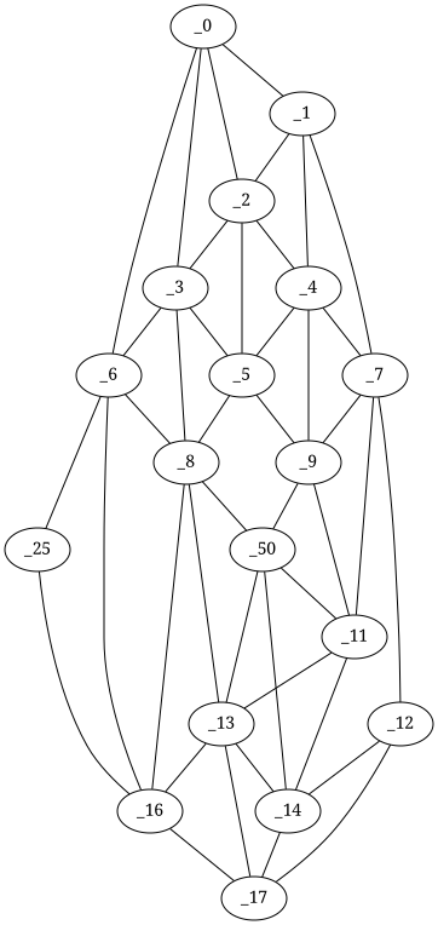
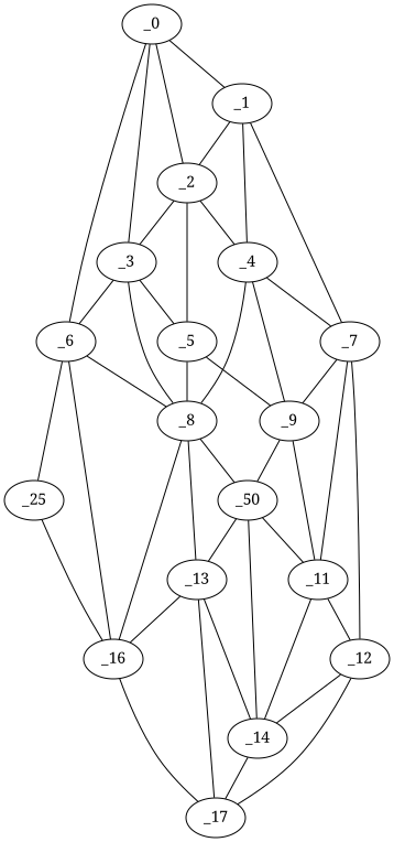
  graph {
    fontname="Noto Serif"
    node [fontname="Noto Serif" x=52 y=45]
    edge [fontname="Noto Serif" valence=2]
    _0 [x=16 y=58]
    _1 [x=19 y=28]
    _2 [x=35]
    _3 [x=48 y=56]
    _6 [x=57 y=120]
    _4 [y=24]
    _7 [x=60 y=12]
    _5
    _8 [x=61 y=52]
    n10 [label=_25 x=105 y=115]
    _16 [x=106 y=64]
    _9 [x=64 y=22]
    _11 [x=87 y=14]
    _12 [x=91 y=6]
    n15 [label=_50 x=82 y=35]
    _13 [x=92 y=47]
    _17 [x=112 y=50]
    _14 [x=95 y=37]
    _0 -- _1 [valence=1]
    _0 -- _2
    _0 -- _3 [valence=1]
    _0 -- _6 [valence=1]
    _1 -- _2
    _1 -- _4
    _1 -- _7 [valence=1]
    _2 -- _3 [valence=1]
    _2 -- _4
    _2 -- _5
    _3 -- _6 [valence=1]
    _3 -- _5
    _3 -- _8
    _6 -- _8
    _6 -- n10 [valence=1]
    _6 -- _16
    _4 -- _7
-   _4 -- _5
+   _4 -- _8
    _4 -- _9 [valence=1]
    _7 -- _9
    _7 -- _11
    _7 -- _12 [valence=1]
    _5 -- _8 [valence=1]
    _5 -- _9
    _8 -- _16
    _8 -- n15
    _8 -- _13
    n10 -- _16 [valence=1]
    _16 -- _17 [valence=1]
    _9 -- _11
    _9 -- n15 [valence=1]
-   _11 -- _13
+   _11 -- _12
    _11 -- _14
    _12 -- _17 [valence=1]
    _12 -- _14
    n15 -- _11 [valence=1]
    n15 -- _13 [valence=1]
    n15 -- _14
    _13 -- _16
    _13 -- _17
    _13 -- _14
    _14 -- _17 [valence=1]
  }
